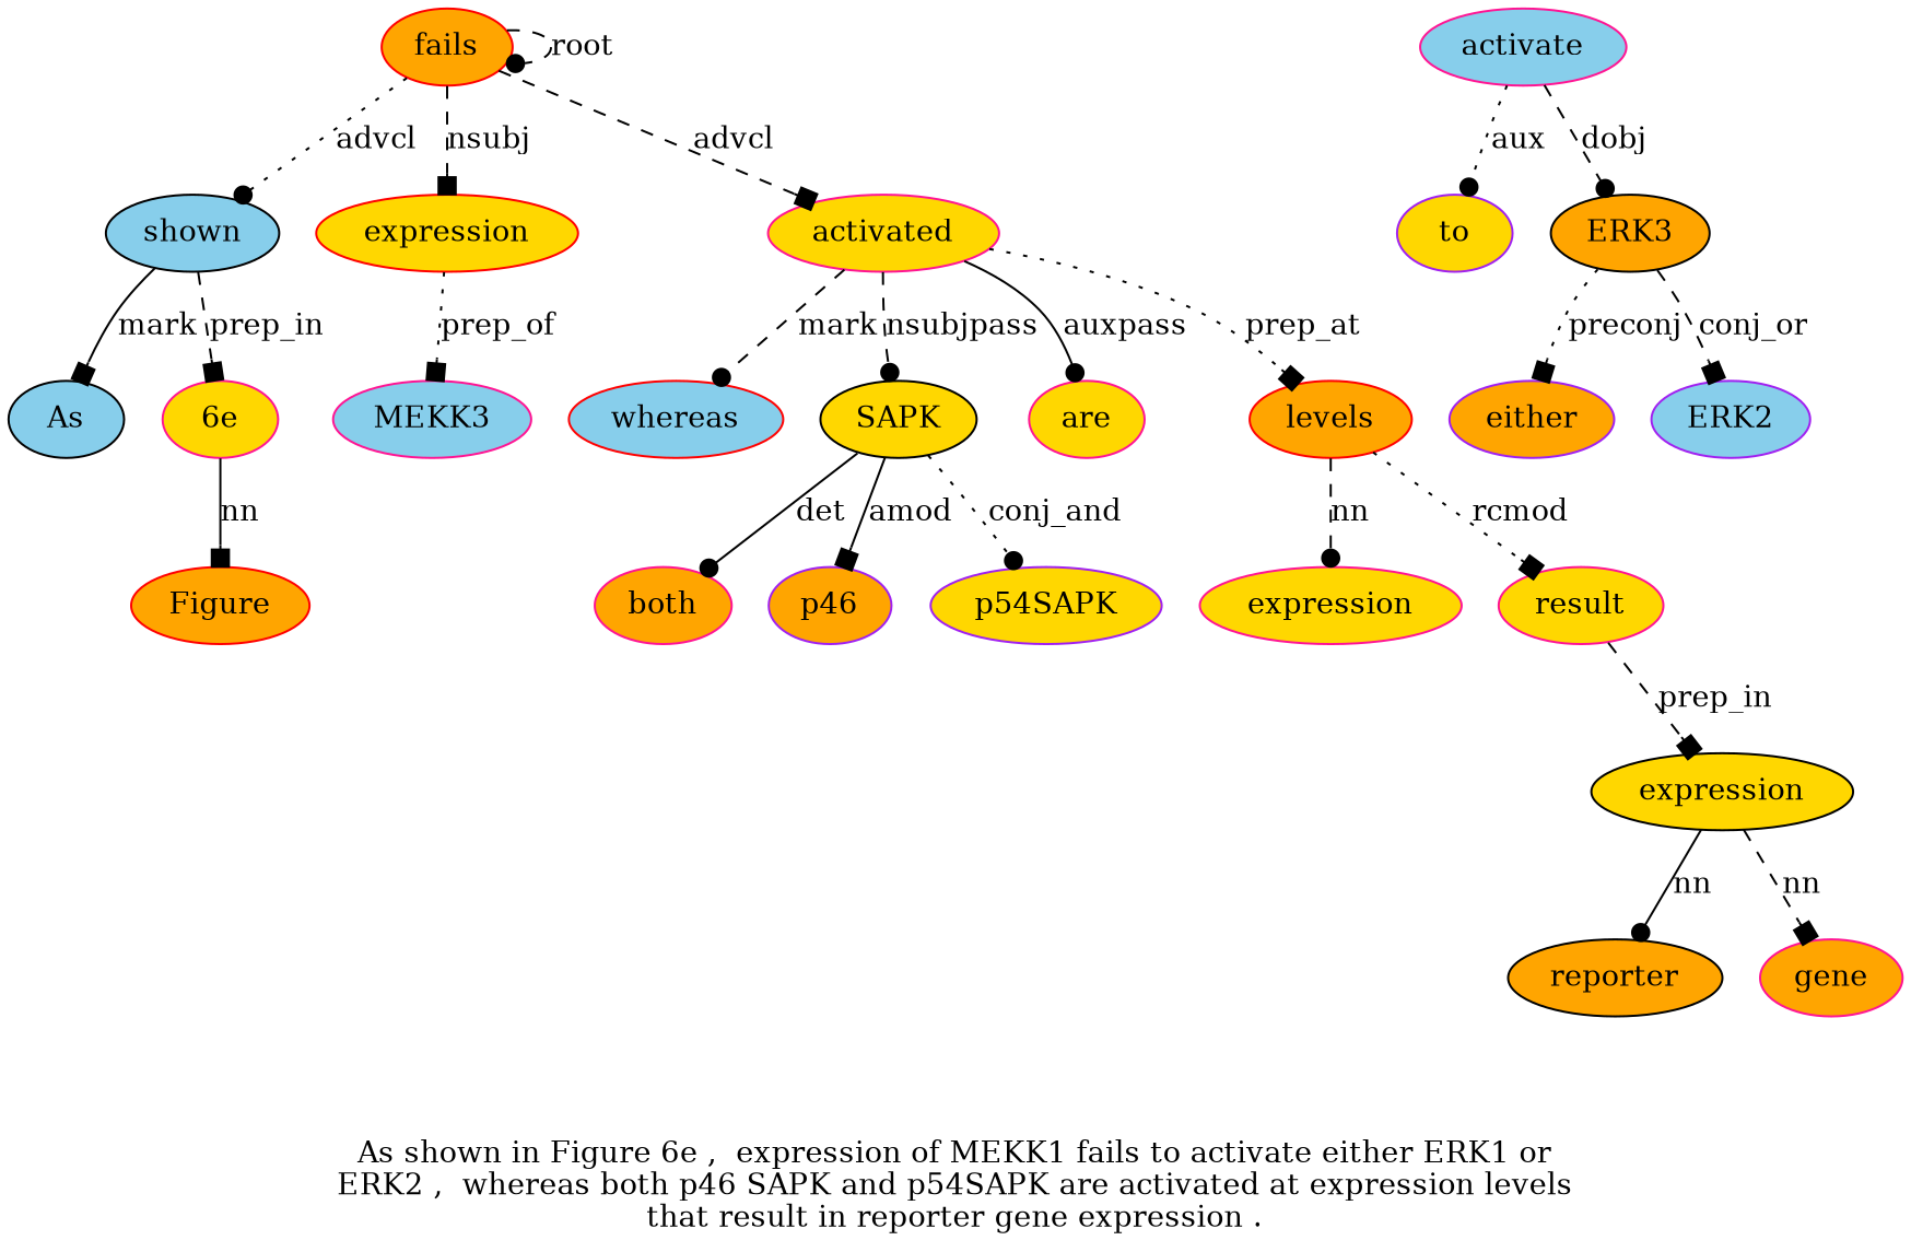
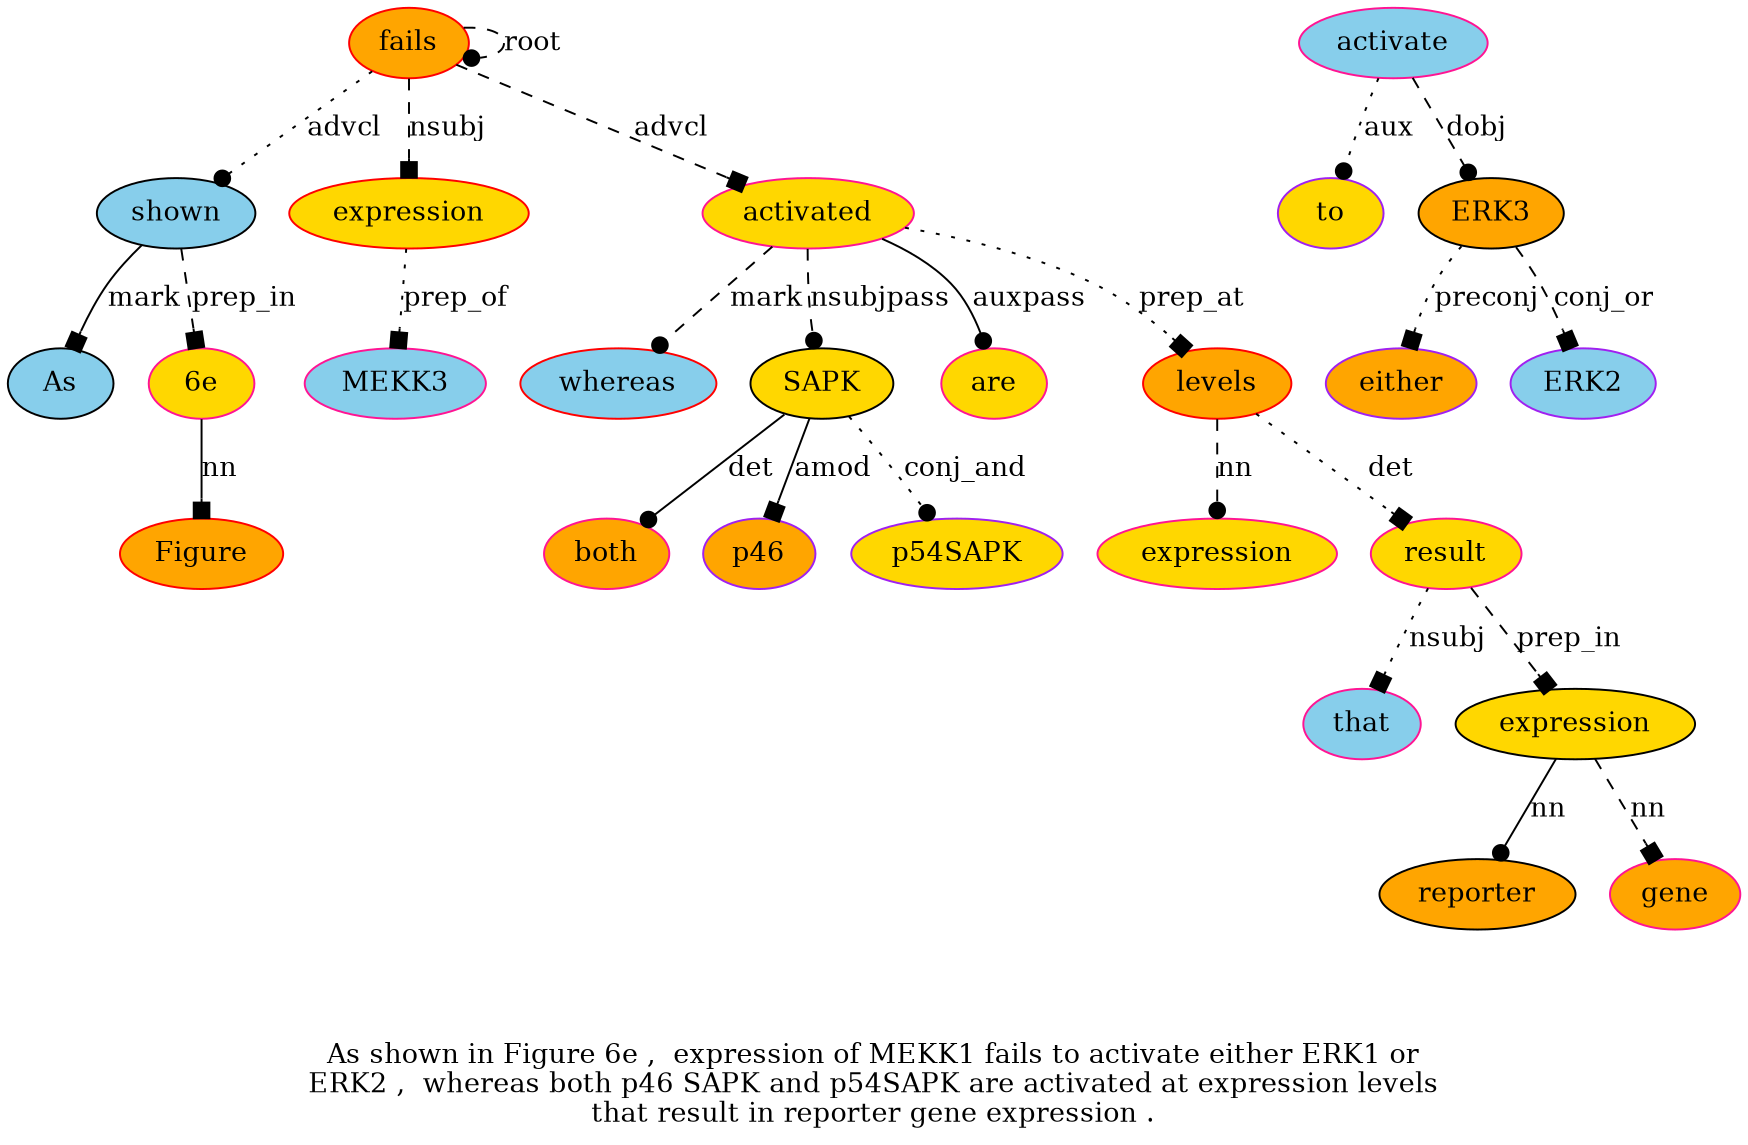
  digraph {
    fontname="DejaVu Serif"
    label="As shown in Figure 6e ,  expression of MEKK1 fails to activate either ERK1 or\nERK2 ,  whereas both p46 SAPK and p54SAPK are activated at expression levels\nthat result in reporter gene expression ."
    node [color=deeppink fillcolor=gold fontname="DejaVu Serif" style=filled]
    edge [arrowhead=box fontname="DejaVu Serif" style=dashed]
    n1 [color=black fillcolor=skyblue label=shown]
    n2 [color=black fillcolor=skyblue label=As]
    n3 [label="6e"]
    n4 [color=red fillcolor=orange label=Figure]
    n5 [color=red fillcolor=orange label=fails]
    n6 [color=red label=expression]
    n7 [label=activated]
    n8 [fillcolor=skyblue label=MEKK3]
    n9 [fillcolor=skyblue label=activate]
    n10 [color=purple label=to]
    n11 [color=black fillcolor=orange label=ERK3]
    n12 [color=red fillcolor=skyblue label=whereas]
    n13 [color=black label=SAPK]
    n14 [label=are]
    n15 [color=red fillcolor=orange label=levels]
    n16 [color=purple fillcolor=orange label=either]
    n17 [color=purple fillcolor=skyblue label=ERK2]
    n18 [fillcolor=orange label=both]
    n19 [color=purple fillcolor=orange label=p46]
    n20 [color=purple label=p54SAPK]
    n21 [label=expression]
    n22 [label=result]
+   n23 [fillcolor=skyblue label=that]
    n24 [color=black label=expression]
    n25 [color=black fillcolor=orange label=reporter]
    n26 [fillcolor=orange label=gene]
    n1 -> n2 [label=mark style=solid]
    n1 -> n3 [label=prep_in]
    n3 -> n4 [label=nn style=solid]
    n5 -> n1 [arrowhead=dot label=advcl style=dotted]
    n5 -> n5 [arrowhead=dot label=root]
    n5 -> n6 [label=nsubj]
    n5 -> n7 [label=advcl]
    n6 -> n8 [label=prep_of style=dotted]
    n7 -> n12 [arrowhead=dot label=mark]
    n7 -> n13 [arrowhead=dot label=nsubjpass]
    n7 -> n14 [arrowhead=dot label=auxpass style=solid]
    n7 -> n15 [label=prep_at style=dotted]
    n9 -> n10 [arrowhead=dot label=aux style=dotted]
    n9 -> n11 [arrowhead=dot label=dobj]
    n11 -> n16 [label=preconj style=dotted]
    n11 -> n17 [label=conj_or]
    n13 -> n18 [arrowhead=dot label=det style=solid]
    n13 -> n19 [label=amod style=solid]
    n13 -> n20 [arrowhead=dot label=conj_and style=dotted]
    n15 -> n21 [arrowhead=dot label=nn]
-   n15 -> n22 [label=rcmod style=dotted]
+   n15 -> n22 [label=det style=dotted]
+   n22 -> n23 [label=nsubj style=dotted]
    n22 -> n24 [label=prep_in]
    n24 -> n25 [arrowhead=dot label=nn style=solid]
    n24 -> n26 [label=nn]
  }
